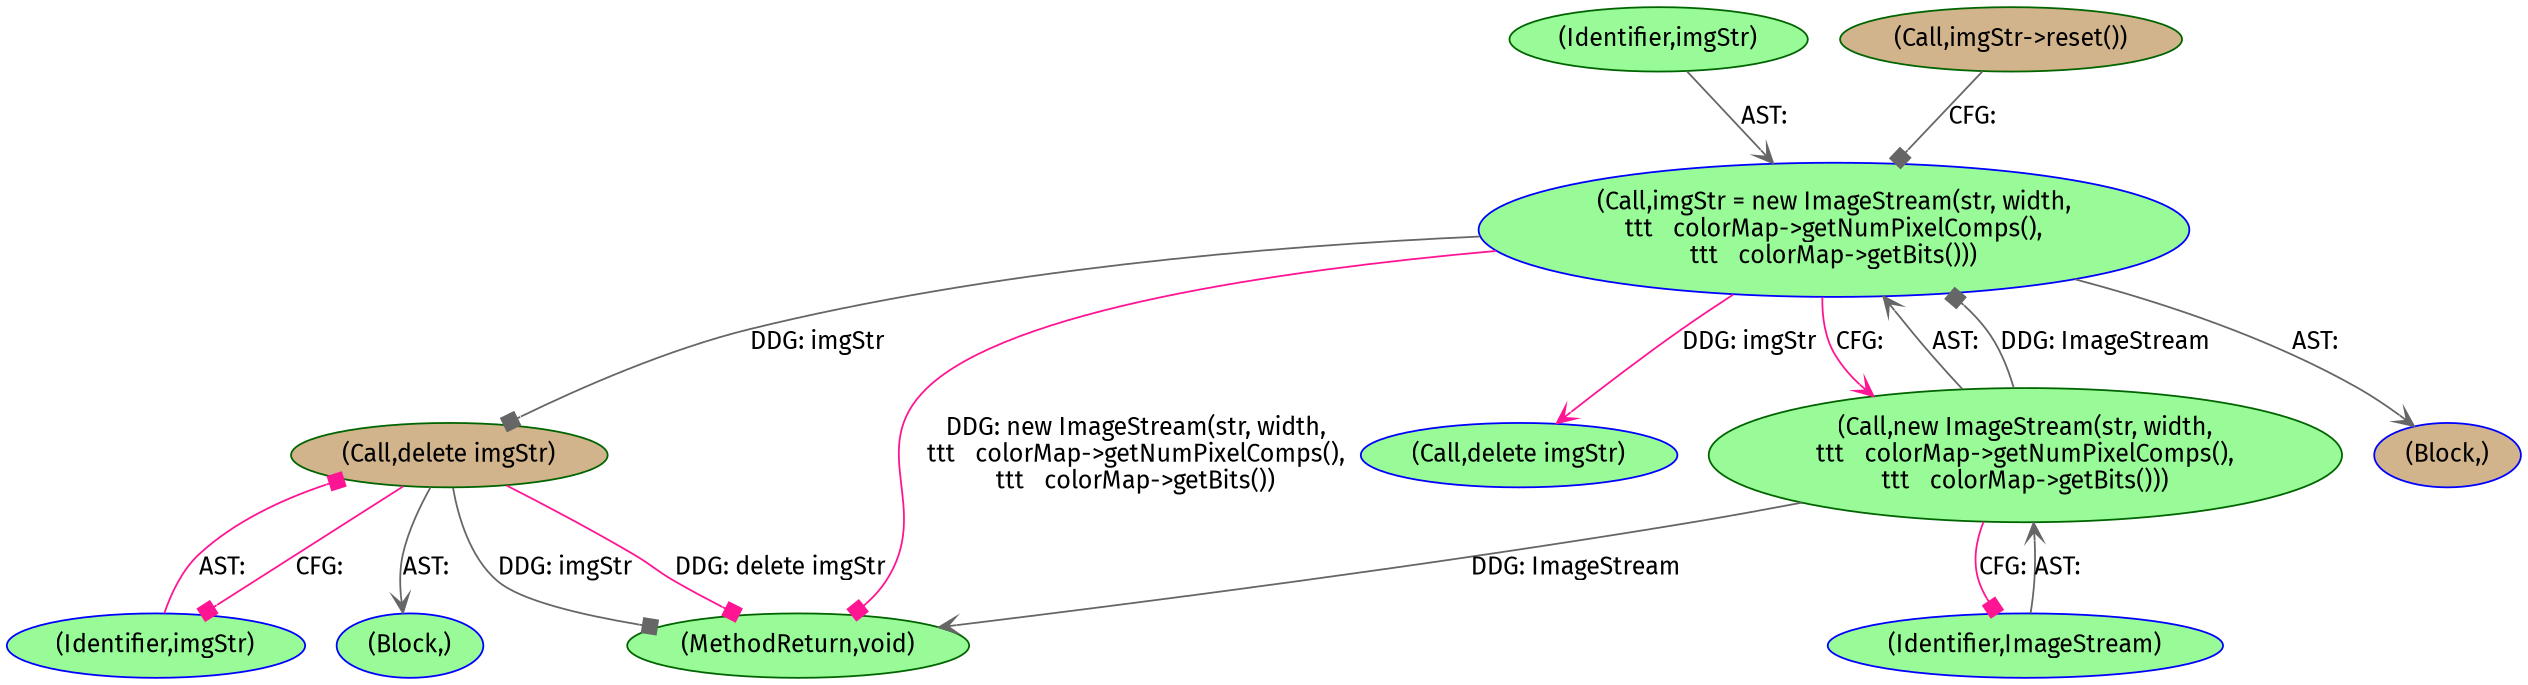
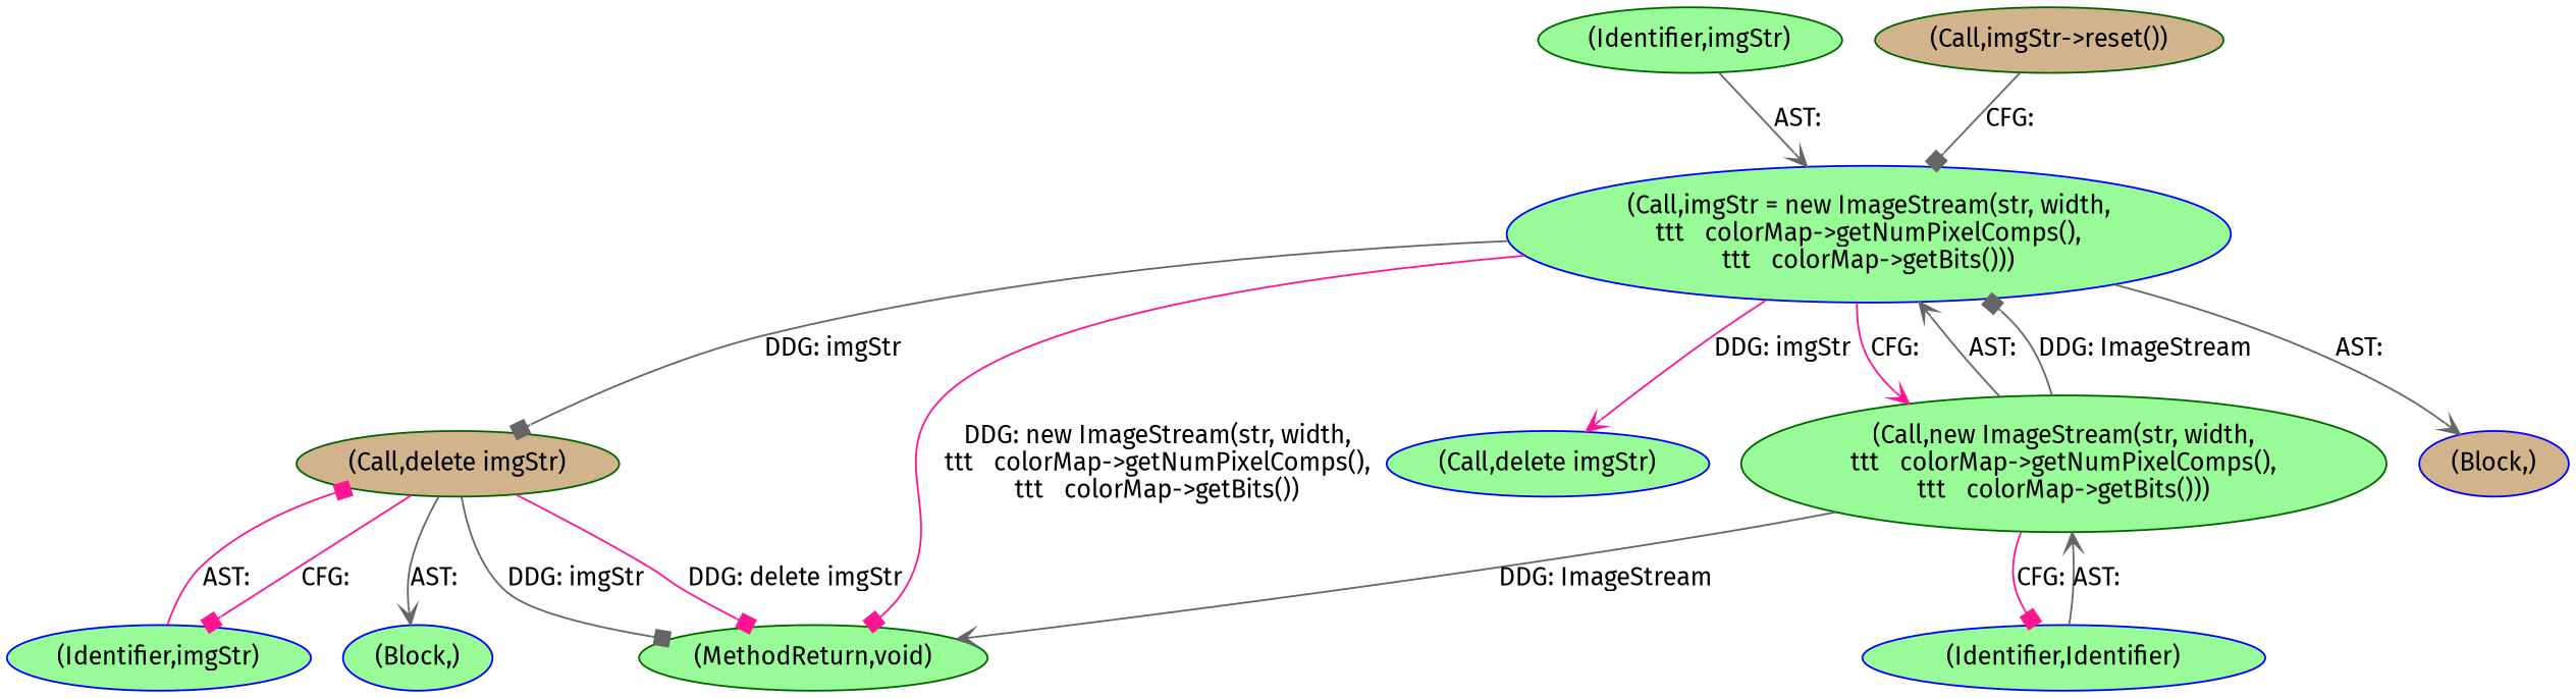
  digraph {
    fontname="Fira Sans"
    node [color=blue fillcolor=palegreen fontname="Fira Sans" style=filled]
    edge [arrowhead=box color=gray40 fontname="Fira Sans"]
    n1 [color=darkgreen fillcolor=tan label="(Call,delete imgStr)"]
    n2 [color=darkgreen label="(MethodReturn,void)"]
    n3 [label="(Block,)"]
    n4 [label="(Identifier,imgStr)"]
    n5 [label="(Call,imgStr = new ImageStream(str, width,\n\t\t\t   colorMap->getNumPixelComps(),\n\t\t\t   colorMap->getBits()))"]
    n6 [color=darkgreen label="(Call,new ImageStream(str, width,\n\t\t\t   colorMap->getNumPixelComps(),\n\t\t\t   colorMap->getBits()))"]
    n7 [label="(Call,delete imgStr)"]
    n8 [fillcolor=tan label="(Block,)"]
-   n9 [label="(Identifier,ImageStream)"]
+   n9 [label="(Identifier,Identifier)"]
    n10 [color=darkgreen label="(Identifier,imgStr)"]
    n11 [color=darkgreen fillcolor=tan label="(Call,imgStr->reset())"]
    n1 -> n2 [label="DDG: imgStr"]
    n1 -> n2 [color=deeppink label="DDG: delete imgStr"]
    n1 -> n3 [arrowhead=vee label="AST: "]
    n1 -> n4 [color=deeppink label="CFG: "]
    n4 -> n1 [color=deeppink label="AST: "]
    n5 -> n1 [label="DDG: imgStr"]
    n5 -> n2 [color=deeppink label="DDG: new ImageStream(str, width,\n\t\t\t   colorMap->getNumPixelComps(),\n\t\t\t   colorMap->getBits())"]
    n5 -> n6 [arrowhead=vee color=deeppink label="CFG: "]
    n5 -> n7 [arrowhead=vee color=deeppink label="DDG: imgStr"]
    n5 -> n8 [arrowhead=vee label="AST: "]
    n6 -> n2 [arrowhead=vee label="DDG: ImageStream"]
    n6 -> n5 [arrowhead=vee label="AST: "]
    n6 -> n5 [label="DDG: ImageStream"]
    n6 -> n9 [color=deeppink label="CFG: "]
    n9 -> n6 [arrowhead=vee label="AST: "]
    n10 -> n5 [arrowhead=vee label="AST: "]
    n11 -> n5 [label="CFG: "]
  }
